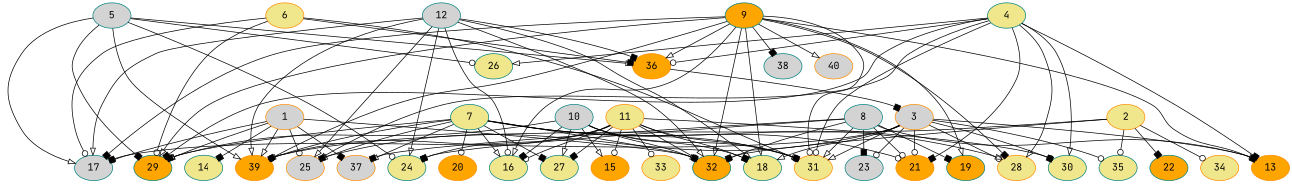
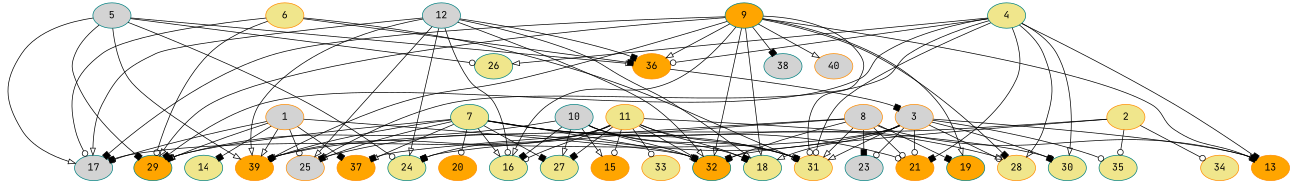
  digraph {
    fontname="JetBrains Mono"
    node [alpha=0.03 color=teal fillcolor=khaki fontname="JetBrains Mono" style=filled]
    edge [arrowhead=onormal fontname="JetBrains Mono"]
    1 [alpha=0.02 color=darkorange expect_size=16177583512599772 fillcolor=lightgrey]
    14 [alpha=0.10 expect_size=15435600446894374912000]
    17 [expect_size=7714760604090147840 fillcolor=lightgrey]
    25 [alpha=0.17 color=darkorange expect_size=3971672472455918080 fillcolor=lightgrey]
    29 [alpha=0.18 expect_size=14773421723003268 fillcolor=orange]
    32 [alpha=0.16 expect_size=32279395367834944 fillcolor=orange]
-   37 [color=darkorange expect_size=12972215336332951552000 fillcolor=lightgrey]
+   37 [color=darkorange expect_size=12972215336332951552000 fillcolor=orange]
    39 [alpha=0.01 color=darkorange expect_size=1594280157363709952 fillcolor=orange]
    2 [alpha=0.05 color=darkorange expect_size=77806270977677632]
-   22 [alpha=0.01 expect_size=8958732015249200775168 fillcolor=orange]
    34 [alpha=0.08 color=darkorange expect_size=119455096480693936]
    35 [expect_size=29279256025304208]
    3 [color=darkorange expect_size=1076502726151503872000 fillcolor=lightgrey]
    13 [alpha=0.01 color=darkorange expect_size=3141625405154391552 fillcolor=orange]
    18 [alpha=0.20 expect_size=593523168569276160]
    21 [alpha=0.12 color=darkorange expect_size=6536369383160152064000 fillcolor=orange]
    23 [alpha=0.13 expect_size=1431995973160653568 fillcolor=lightgrey]
    28 [color=darkorange expect_size=1248255445496261632]
    30 [expect_size=31932229472406540]
    31 [alpha=0.19 color=darkorange expect_size=10901806969594803388416]
    36 [alpha=0.09 color=darkorange expect_size=344312279941709184 fillcolor=orange]
    4 [alpha=0.12 expect_size=6976341981383360512000]
    26 [alpha=0.11 expect_size=244645741949561888]
    5 [alpha=0.10 expect_size=48893306672210688 fillcolor=lightgrey]
    24 [alpha=0.18 expect_size=289136349818621263872]
    6 [alpha=0.01 color=darkorange expect_size=40817189320145648]
    7 [alpha=0.09 expect_size=4584717162861559808000]
    16 [alpha=0.09 expect_size=2363934172031617024]
    20 [alpha=0.06 color=darkorange expect_size=48454232853127032 fillcolor=orange]
    27 [alpha=0.04 expect_size=4373393523143325253632]
-   8 [alpha=0.12 expect_size=17202984067883758 fillcolor=lightgrey]
+   8 [alpha=0.12 color=darkorange expect_size=17202984067883758 fillcolor=lightgrey]
    19 [alpha=0.06 expect_size=5180070377093939068928 fillcolor=orange]
    9 [alpha=0.04 expect_size=4946667763832225792 fillcolor=orange]
    38 [alpha=0.12 expect_size=10537903914483712000000 fillcolor=lightgrey]
    40 [alpha=0.14 color=darkorange expect_size=17045445300052819968000 fillcolor=lightgrey]
    10 [alpha=0.13 expect_size=1707123578496876544000 fillcolor=lightgrey]
    15 [alpha=0.11 color=darkorange expect_size=932172563571260160 fillcolor=orange]
    11 [alpha=0.07 color=darkorange expect_size=6676294839500888080384]
    33 [alpha=0.14 color=darkorange expect_size=159730767242772416]
    12 [alpha=0.02 expect_size=7083714336274776064000 fillcolor=lightgrey]
    1 -> 14 [arrowhead=box]
    1 -> 17 [arrowhead=odot]
    1 -> 25 [arrowhead=odot]
    1 -> 29
    1 -> 32 [arrowhead=box]
    1 -> 37 [arrowhead=box]
    1 -> 39
    2 -> 32 [arrowhead=box]
    2 -> 39
-   2 -> 22 [arrowhead=box]
    2 -> 34 [arrowhead=odot]
    2 -> 35 [arrowhead=odot]
    3 -> 17 [arrowhead=box]
    3 -> 25 [arrowhead=box]
    3 -> 35 [arrowhead=odot]
    3 -> 13 [arrowhead=odot]
    3 -> 18
    3 -> 21 [arrowhead=odot]
    3 -> 23 [arrowhead=odot]
    3 -> 28 [arrowhead=odot]
    3 -> 30 [arrowhead=box]
    3 -> 31
    36 -> 3 [arrowhead=box]
    4 -> 25
    4 -> 29 [arrowhead=box]
    4 -> 13 [arrowhead=box]
    4 -> 21 [arrowhead=box]
    4 -> 28
    4 -> 30
    4 -> 31 [arrowhead=odot]
    4 -> 36 [arrowhead=odot]
    4 -> 26
    5 -> 17
    5 -> 29 [arrowhead=box]
    5 -> 39
    5 -> 36
    5 -> 26 [arrowhead=odot]
    5 -> 24 [arrowhead=odot]
    6 -> 17 [arrowhead=odot]
    6 -> 29 [arrowhead=odot]
    6 -> 31 [arrowhead=odot]
    6 -> 36 [arrowhead=box]
    7 -> 25
    7 -> 29
    7 -> 32
    7 -> 37
    7 -> 39 [arrowhead=odot]
    7 -> 21 [arrowhead=odot]
    7 -> 28
    7 -> 31 [arrowhead=box]
    7 -> 16
    7 -> 20 [arrowhead=odot]
    7 -> 27 [arrowhead=box]
    8 -> 32 [arrowhead=odot]
    8 -> 37 [arrowhead=box]
    8 -> 13
    8 -> 21 [arrowhead=odot]
    8 -> 23 [arrowhead=box]
    8 -> 31
    8 -> 24 [arrowhead=box]
    8 -> 19 [arrowhead=box]
    9 -> 17 [arrowhead=box]
    9 -> 29
    9 -> 32
    9 -> 39 [arrowhead=box]
    9 -> 13 [arrowhead=box]
    9 -> 18
    9 -> 28 [arrowhead=box]
    9 -> 31 [arrowhead=odot]
    9 -> 36
    9 -> 16
    9 -> 19
    9 -> 38 [arrowhead=box]
    9 -> 40
    10 -> 29 [arrowhead=box]
    10 -> 32 [arrowhead=odot]
    10 -> 18 [arrowhead=box]
    10 -> 31 [arrowhead=odot]
    10 -> 16 [arrowhead=box]
    10 -> 27
    10 -> 15
    11 -> 32 [arrowhead=odot]
    11 -> 39 [arrowhead=odot]
    11 -> 18 [arrowhead=box]
    11 -> 30 [arrowhead=odot]
    11 -> 31
    11 -> 24 [arrowhead=box]
    11 -> 16 [arrowhead=odot]
    11 -> 27 [arrowhead=box]
    11 -> 15 [arrowhead=odot]
    11 -> 33 [arrowhead=odot]
    12 -> 17
    12 -> 25
    12 -> 32
    12 -> 39
    12 -> 18
    12 -> 36 [arrowhead=box]
    12 -> 24
    12 -> 16 [arrowhead=odot]
  }
